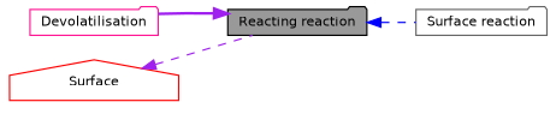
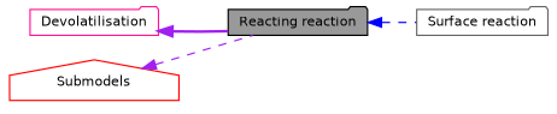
  digraph {
    rankdir=LR
    node [fillcolor=white fontname=Helvetica fontsize=10 shape=folder style=filled]
    edge [color=purple dir=back fontname=Helvetica fontsize=10 labelfontname=Helvetica labelfontsize=10 shape=plaintext style=dashed]
    n1 [color=deeppink height=0.2 label=Devolatilisation width=0.4]
    n2 [color=black fillcolor=grey60 fontcolor=black height=0.2 label="Reacting reaction" width=0.4]
    n3 [color=gray40 height=0.2 label="Surface reaction" width=0.4]
-   n4 [color=red height=0.2 label=Surface shape=house width=0.4]
-   n2 -> n1 [style=bold]
+   n4 [color=red height=0.2 label=Submodels shape=house width=0.4]
+   n1 -> n2 [style=bold]
    n2 -> n3 [color=blue]
    n4 -> n2
  }
